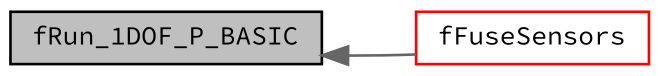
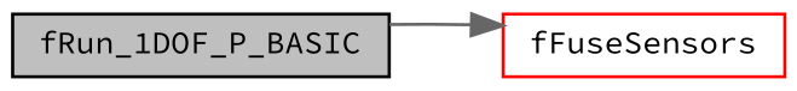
  digraph {
    rankdir=LR
    fontname="Source Code Pro"
    node [fontname="Source Code Pro" fontsize=10 shape=record style=filled]
    n1 [color=black fillcolor=grey75 fontcolor=black height=0.2 label=fRun_1DOF_P_BASIC width=0.4]
    n2 [color=red fillcolor=white height=0.2 label=fFuseSensors width=0.4]
-   n1 -> n2 [color=gray40 dir=back fontname="Source Code Pro" fontsize=10 labelfontname=Helvetica labelfontsize=10 style=solid]
+   n2 -> n1 [color=gray40 dir=back fontname="Source Code Pro" fontsize=10 labelfontname=Helvetica labelfontsize=10 style=solid]
  }
